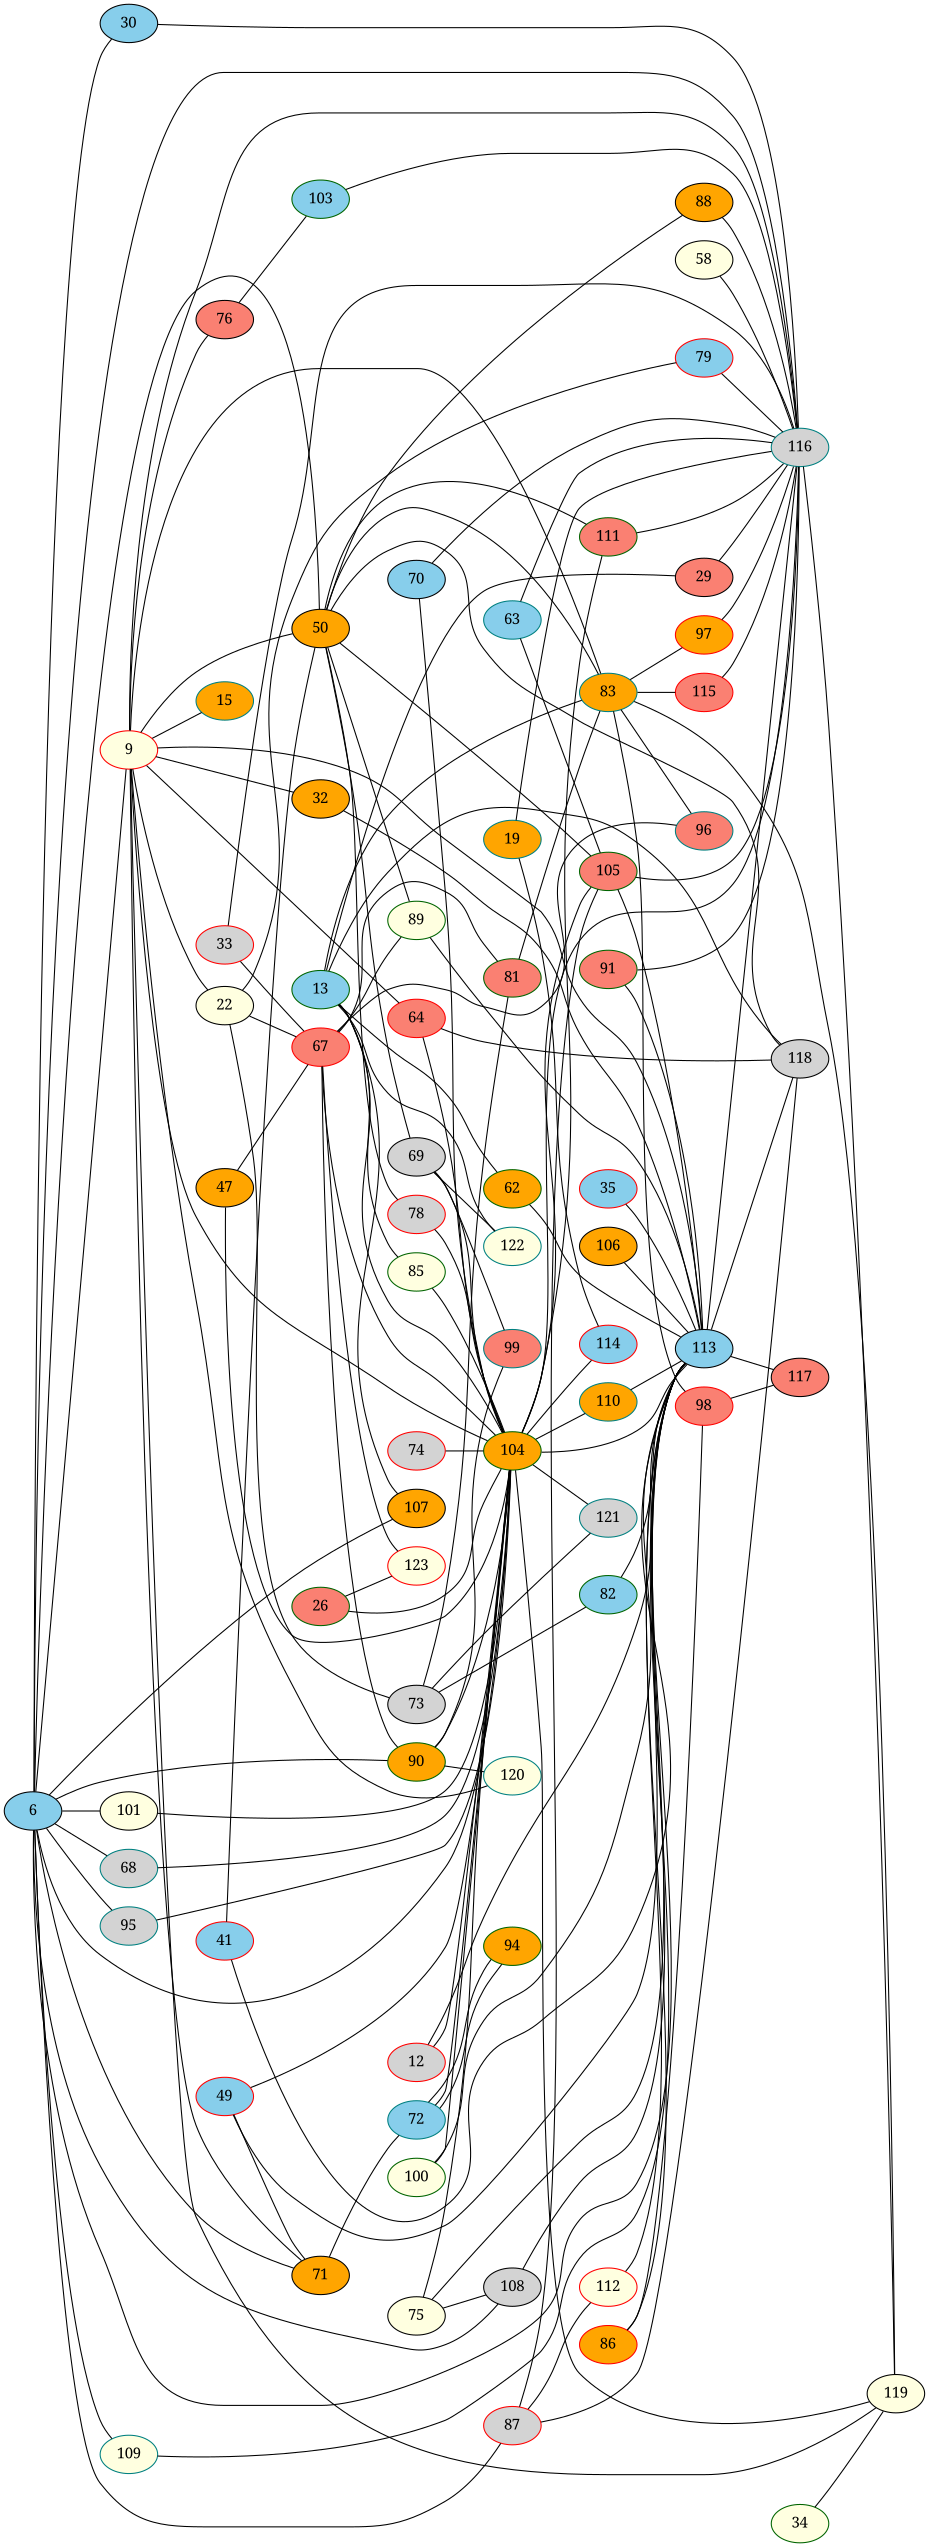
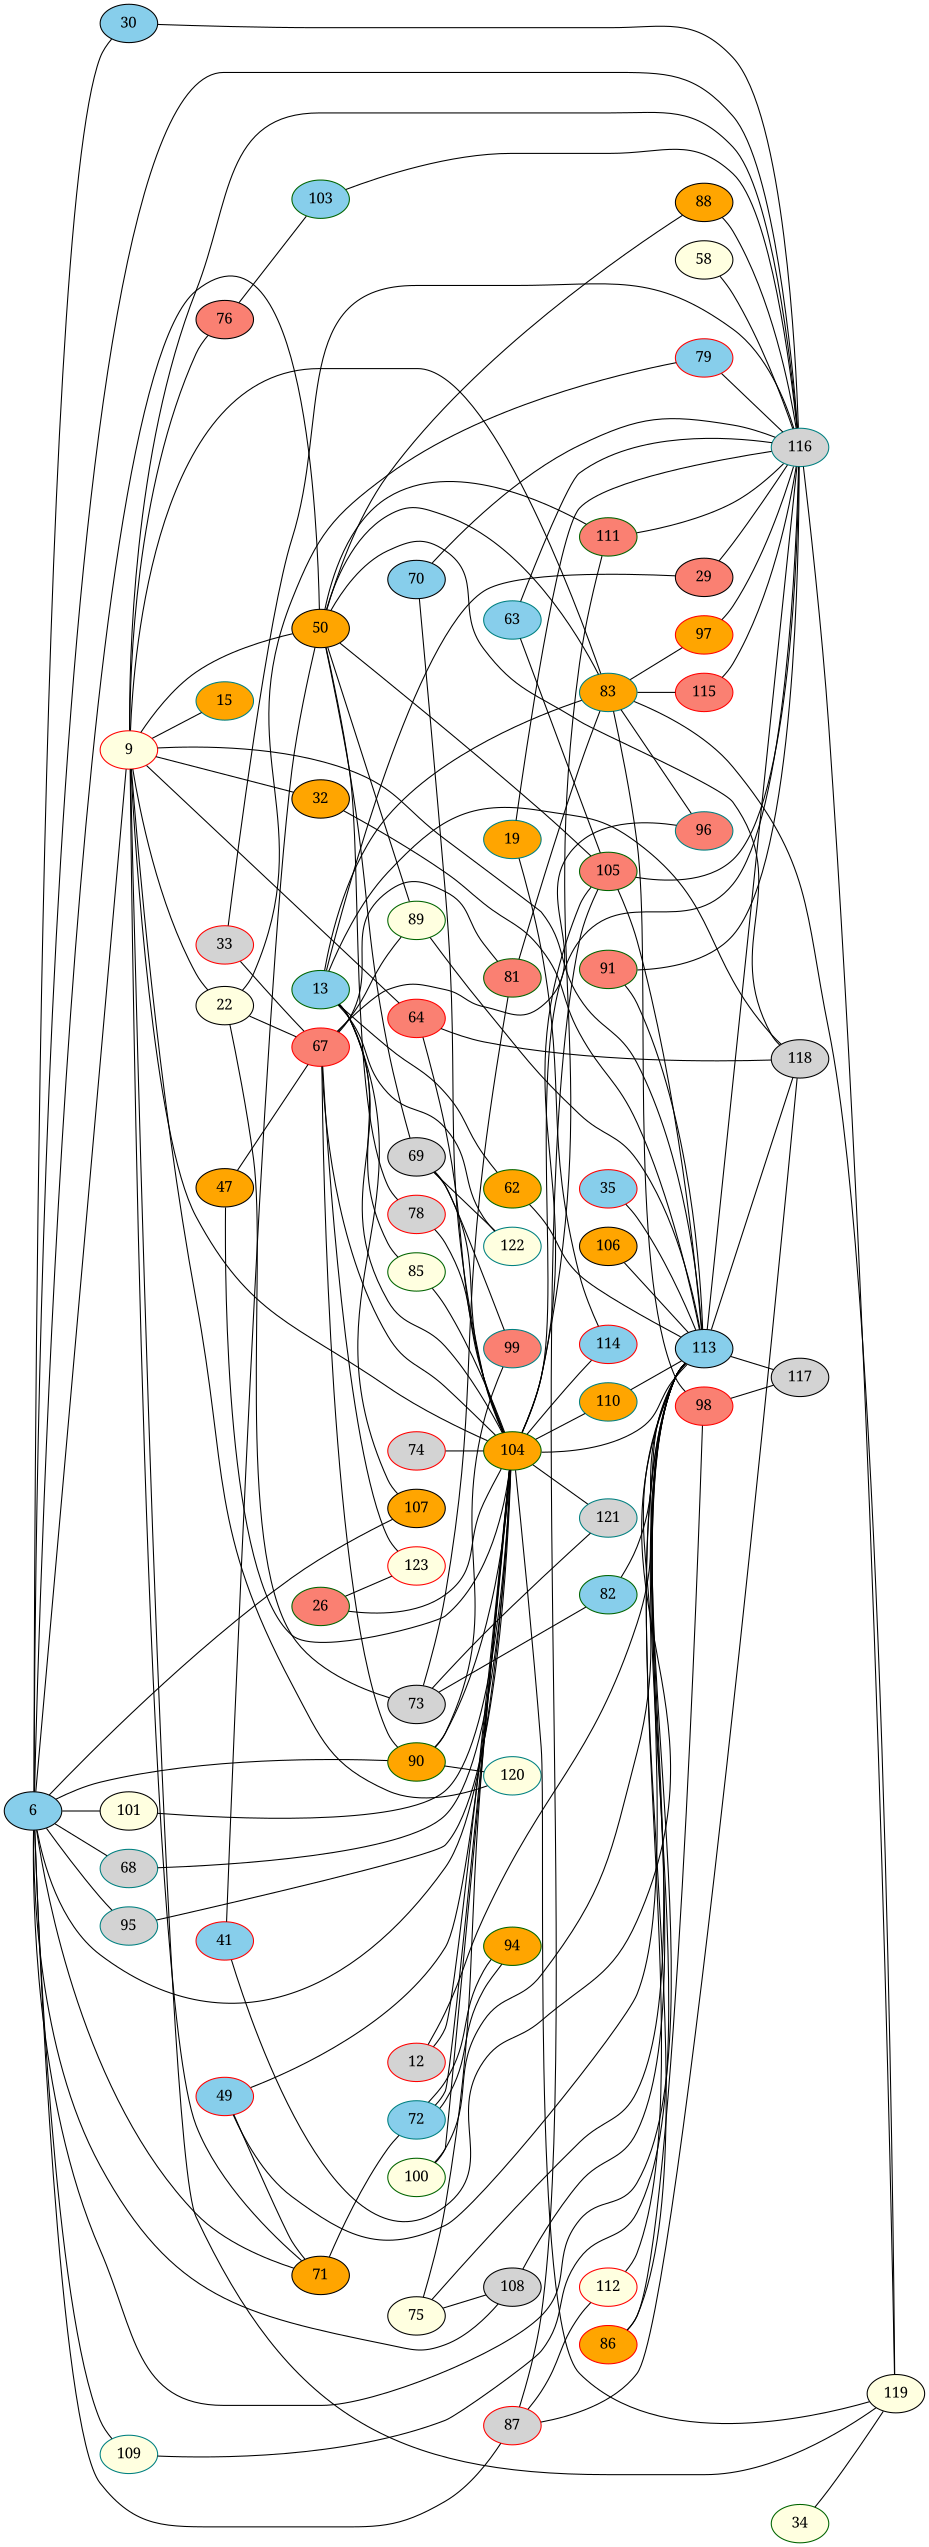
  graph {
    fontname="Noto Serif"
    rankdir=LR
    node [color=black fillcolor=orange fontname="Noto Serif" style=filled]
    edge [fontname="Noto Serif"]
    9 [color=red fillcolor=lightyellow super="+1+3"]
    50 [super="+21+40"]
    71 [super="+20"]
    104 [color=darkgreen super="+93+23+10"]
    113 [fillcolor=skyblue super="+43+8"]
    116 [color=teal fillcolor=lightgrey super="+16+7+84"]
    15 [color=teal]
    22 [fillcolor=lightyellow]
    32
    64 [color=red fillcolor=salmon super="+60"]
    76 [fillcolor=salmon]
    83 [color=teal super="+61+66"]
    119 [fillcolor=lightyellow super="+27+45"]
    120 [color=teal fillcolor=lightyellow]
    6 [fillcolor=skyblue]
    30 [fillcolor=skyblue]
    68 [color=teal fillcolor=lightgrey]
    87 [color=red fillcolor=lightgrey super="+44"]
    90 [color=darkgreen super="+77"]
    95 [color=teal fillcolor=lightgrey]
    101 [fillcolor=lightyellow super="+25"]
    107
    108 [fillcolor=lightgrey super="+59"]
    109 [color=teal fillcolor=lightyellow super="+46"]
    118 [fillcolor=lightgrey super="+37"]
    69 [fillcolor=lightgrey]
    78 [color=red fillcolor=lightgrey]
    88
    89 [color=darkgreen fillcolor=lightyellow]
    105 [color=darkgreen fillcolor=salmon super="+55+92+102+52"]
    111 [color=darkgreen fillcolor=salmon super="+51"]
    72 [color=teal fillcolor=skyblue]
    112 [color=red fillcolor=lightyellow]
    99 [color=teal fillcolor=salmon]
    114 [color=red fillcolor=skyblue]
    121 [color=teal fillcolor=lightgrey]
    110 [color=teal]
-   117 [fillcolor=salmon]
+   117 [fillcolor=lightgrey]
    67 [color=red fillcolor=salmon super="+14+38"]
    73 [fillcolor=lightgrey]
    79 [color=red fillcolor=skyblue]
    103 [color=darkgreen fillcolor=skyblue]
    96 [color=teal fillcolor=salmon]
    97 [color=red]
    98 [color=red fillcolor=salmon]
    115 [color=red fillcolor=salmon]
    12 [color=red fillcolor=lightgrey]
    13 [color=darkgreen fillcolor=skyblue]
    29 [fillcolor=salmon]
    62 [color=darkgreen]
    85 [color=darkgreen fillcolor=lightyellow super="+42"]
    122 [color=teal fillcolor=lightyellow]
    19 [color=teal]
    123 [color=red fillcolor=lightyellow]
    81 [color=darkgreen fillcolor=salmon super="+57"]
    82 [color=darkgreen fillcolor=skyblue]
    26 [color=darkgreen fillcolor=salmon]
    33 [color=red fillcolor=lightgrey]
    34 [color=darkgreen fillcolor=lightyellow]
    35 [color=red fillcolor=skyblue]
    41 [color=red fillcolor=skyblue]
    47
    49 [color=red fillcolor=skyblue super="+31"]
    58 [fillcolor=lightyellow]
    63 [color=teal fillcolor=skyblue]
    70 [fillcolor=skyblue]
    94 [color=darkgreen]
    74 [color=red fillcolor=lightgrey]
    75 [fillcolor=lightyellow super="+36+54"]
    86 [color=red]
    91 [color=darkgreen fillcolor=salmon]
    100 [color=darkgreen fillcolor=lightyellow]
    106
    9 -- 50 [weight=2]
    9 -- 71
    9 -- 104 [weight=7]
    9 -- 113 [weight=7]
    9 -- 116 [weight=8]
    9 -- 15 [weight=2]
    9 -- 22
    9 -- 32
    9 -- 64
    9 -- 76 [weight=2]
    9 -- 83 [weight=2]
    9 -- 119
    9 -- 120
    50 -- 83
    50 -- 118
    50 -- 69
    50 -- 78
    50 -- 88
    50 -- 89
    50 -- 105 [weight=2]
    50 -- 111
    71 -- 72
    104 -- 113 [weight=6]
    104 -- 116 [weight=4]
    104 -- 119 [weight=6]
    104 -- 105 [weight=4]
    104 -- 111
    104 -- 114
    104 -- 121
    104 -- 110
    113 -- 116 [weight=5]
    113 -- 118
    113 -- 117
    116 -- 119
    22 -- 67
    22 -- 73
    22 -- 79
    32 -- 113
    64 -- 104
    64 -- 118
    76 -- 103
    83 -- 119 [weight=2]
    83 -- 96
    83 -- 97
    83 -- 98
    83 -- 115
    6 -- 9 [weight=3]
    6 -- 50 [weight=2]
    6 -- 71
    6 -- 104 [weight=2]
    6 -- 113 [weight=2]
    6 -- 116 [weight=2]
    6 -- 30
    6 -- 68
    6 -- 87
    6 -- 90 [weight=2]
    6 -- 95
    6 -- 101 [weight=2]
    6 -- 107
    6 -- 108
    6 -- 109 [weight=2]
    30 -- 116
    68 -- 104
    87 -- 118
    87 -- 105
    87 -- 112
    90 -- 104
    90 -- 120
    90 -- 99
    95 -- 104
    101 -- 104
    108 -- 113
    109 -- 113
    69 -- 104
    69 -- 99
    69 -- 122
    78 -- 104
    88 -- 116
    89 -- 113
    105 -- 113
    105 -- 116 [weight=2]
    111 -- 116
    72 -- 104
    72 -- 94
    72 -- 94
    112 -- 113
    110 -- 113
    67 -- 104
    67 -- 90
    67 -- 89 [weight=3]
    67 -- 96
    67 -- 123
    67 -- 81
    73 -- 121
    73 -- 81
    73 -- 82
    79 -- 116
    103 -- 116
    97 -- 116
    98 -- 117
    115 -- 116
    12 -- 104
    12 -- 113
    13 -- 104 [weight=2]
    13 -- 83
    13 -- 107
    13 -- 118
    13 -- 29
    13 -- 62
    13 -- 85
    13 -- 122
    29 -- 116
    62 -- 113
    85 -- 104 [weight=2]
    19 -- 116
    19 -- 114
    81 -- 83 [weight=2]
    82 -- 113
    26 -- 104
    26 -- 123
    33 -- 116
    33 -- 67
    34 -- 119 [weight=2]
    35 -- 113 [weight=2]
    41 -- 50
    41 -- 113
    47 -- 104
    47 -- 67
    49 -- 71
    49 -- 104 [weight=2]
    49 -- 113
    58 -- 116 [weight=2]
    63 -- 116
    63 -- 105
    70 -- 104
    70 -- 116
    74 -- 104 [weight=2]
    75 -- 104 [weight=3]
    75 -- 113 [weight=2]
    75 -- 108
    86 -- 113 [weight=2]
    86 -- 98
    91 -- 113
    91 -- 116
    100 -- 104
    100 -- 113
    106 -- 113
  }
